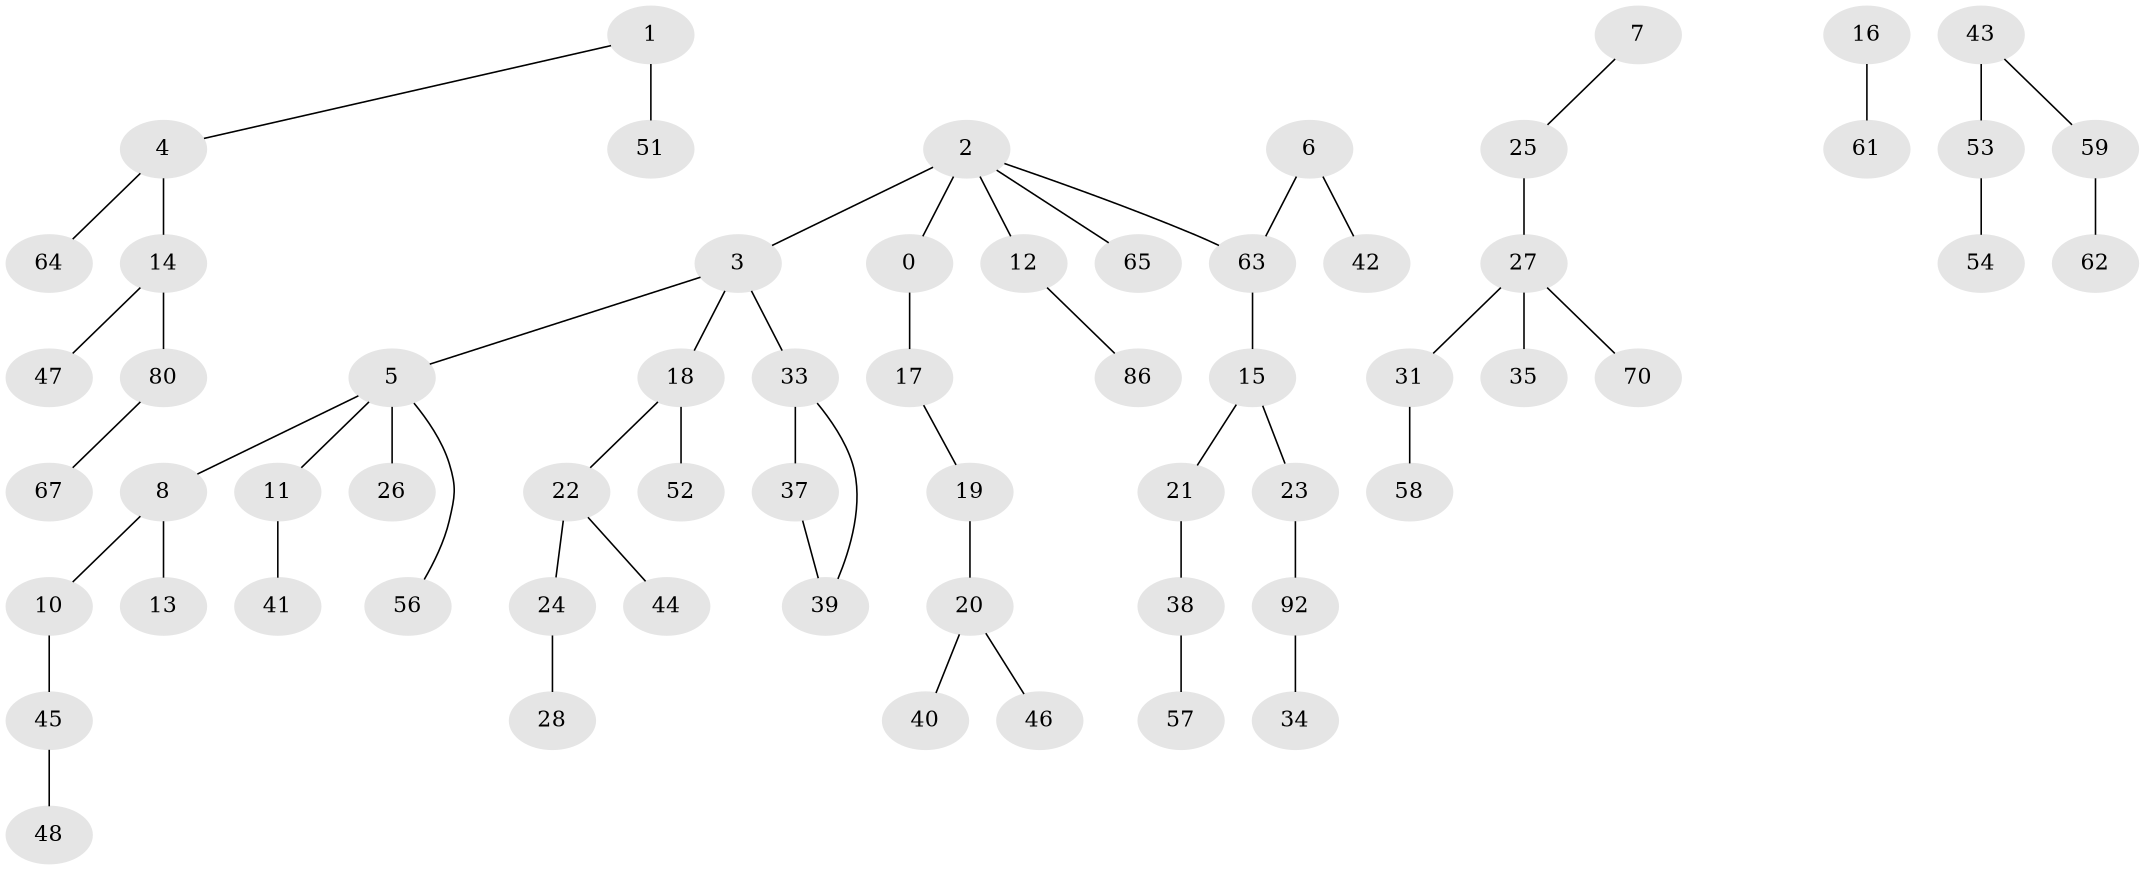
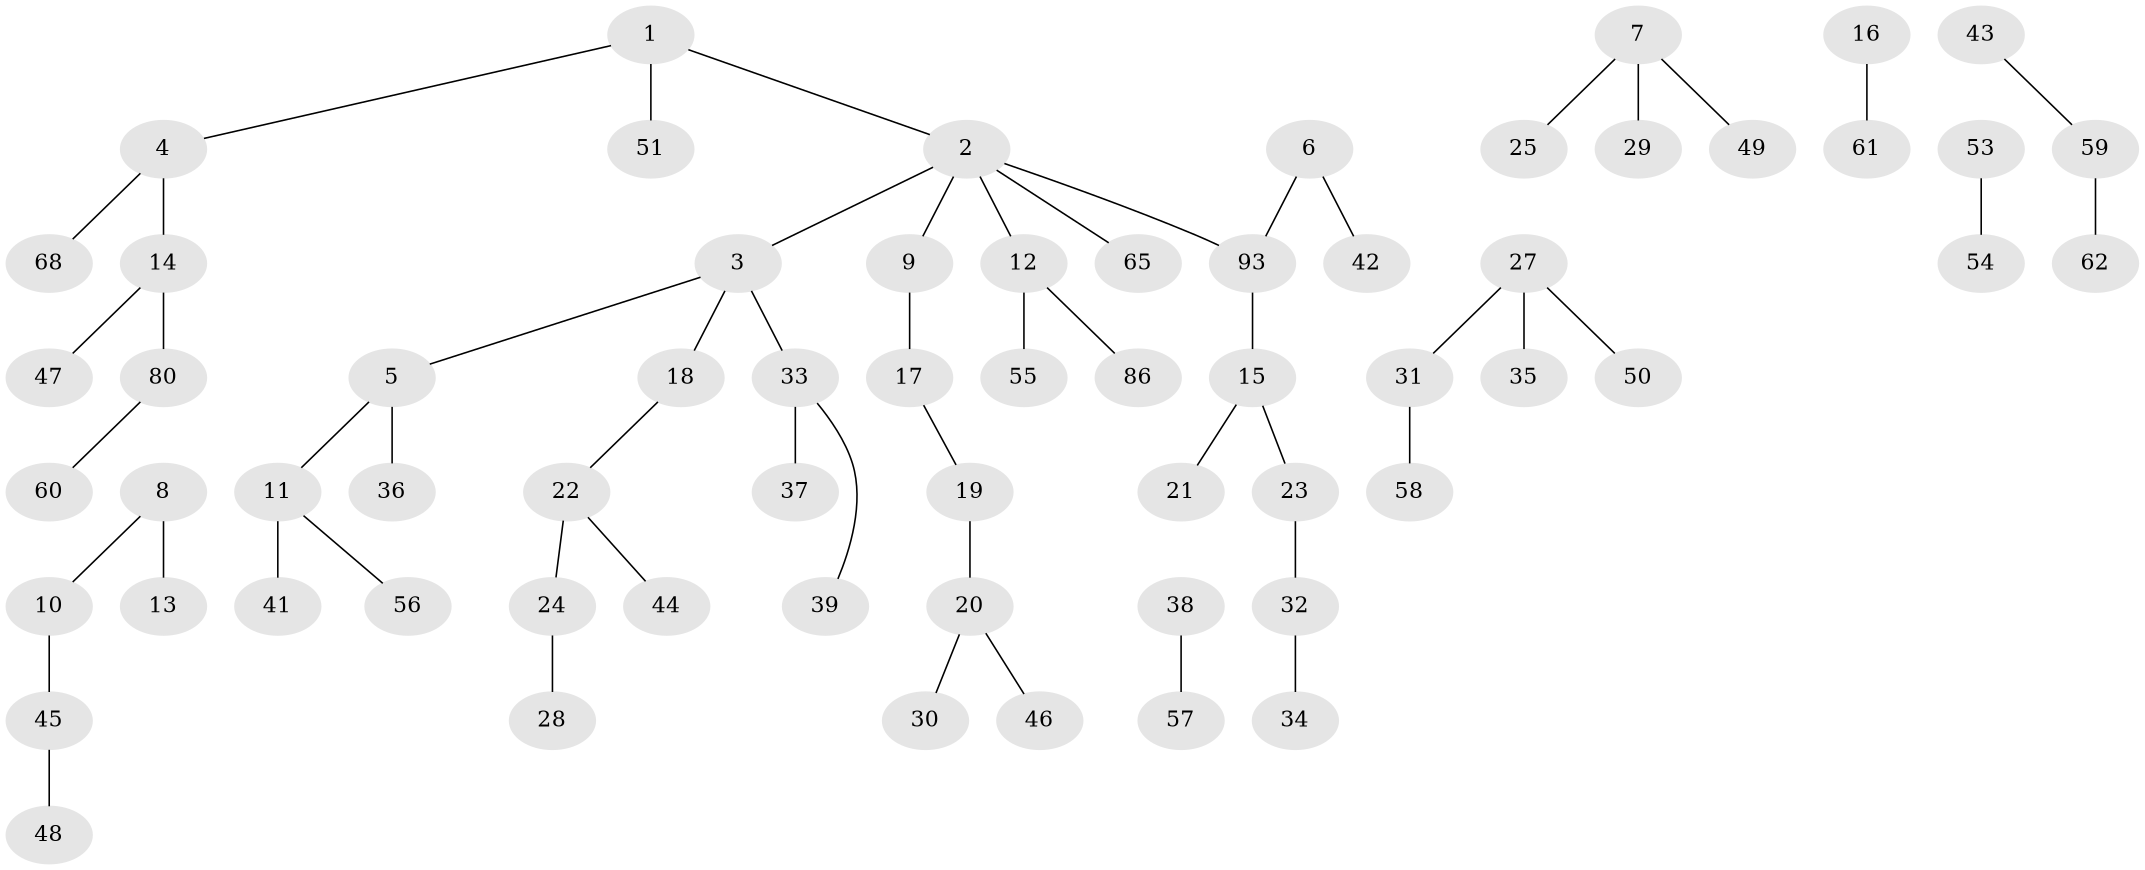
  graph {
    node [color=gray90 style=filled]
    1
    2
    4
    51
    3
-   9 [label=0]
+   9
    12
    65
-   63
+   63 [label=93]
    14
-   64
+   64 [label=68]
    5
    18
    33
    6
    42
    17
    n18 [label=86]
+   55
    8
    11
-   36 [label=26]
+   36
    22
-   52
    37
    39
    47
    n28 [label=80]
    7
    25
+   29
+   49
    10
    13
    41
    56
    15
    21
    23
    27
    45
    16
    61
    19
    48
-   60 [label=67]
+   60
    38
-   32 [label=92]
+   32
    20
    24
    44
-   30 [label=40]
+   30
    46
    57
    28
    34
    31
    35
-   50 [label=70]
+   50
    58
    43
    53
    59
    54
    62
+   1 -- 2
    1 -- 4
    1 -- 51
    2 -- 3
    2 -- 9
    2 -- 12
    2 -- 65
    2 -- 63
    4 -- 14
    4 -- 64
    3 -- 5
    3 -- 18
    3 -- 33
    9 -- 17
    12 -- n18
+   12 -- 55
    63 -- 15
    14 -- 47
    14 -- n28
-   5 -- 8
    5 -- 11
    5 -- 36
    18 -- 22
-   18 -- 52
    33 -- 37
    33 -- 39
    6 -- 63
    6 -- 42
    17 -- 19
    8 -- 10
    8 -- 13
    11 -- 41
-   5 -- 56
+   11 -- 56
    22 -- 24
    22 -- 44
-   37 -- 39
    n28 -- 60
    7 -- 25
-   25 -- 27
+   7 -- 29
+   7 -- 49
    10 -- 45
    15 -- 21
    15 -- 23
-   21 -- 38
    23 -- 32
    27 -- 31
    27 -- 35
    27 -- 50
    45 -- 48
    16 -- 61
    19 -- 20
    38 -- 57
    32 -- 34
    20 -- 30
    20 -- 46
    24 -- 28
    31 -- 58
-   43 -- 53
    43 -- 59
    53 -- 54
    59 -- 62
  }
